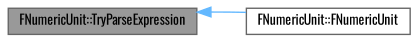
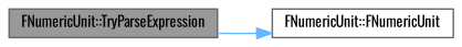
  digraph {
    rankdir=LR
    fontname=Oswald
    node [fontname=Oswald fontsize=10 shape=box style=filled]
    n1 [color=gray40 fillcolor=grey60 fontcolor=black height=0.2 label="FNumericUnit::TryParseExpression" width=0.4]
    n2 [color=grey40 fillcolor=white height=0.2 label="FNumericUnit::FNumericUnit" width=0.4]
-   n2 -> n1 [color=steelblue1 fontname=Oswald fontsize=10 labelfontname=Helvetica labelfontsize=10 style=solid]
+   n1 -> n2 [color=steelblue1 fontname=Oswald fontsize=10 labelfontname=Helvetica labelfontsize=10 style=solid]
  }
